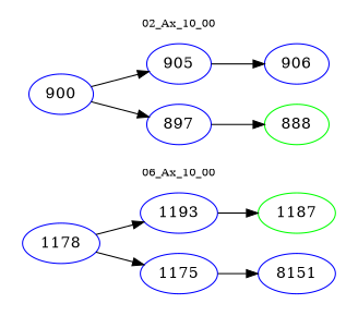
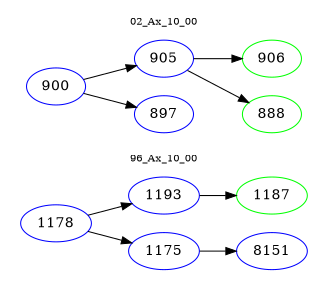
  digraph {
    rankdir=LR
    node [color=blue]
    edge [color=black]
    n1 [label=1178]
    n2 [label=1175]
    n3 [label=1193]
    n4 [label=8151]
    n5 [color=green label=1187]
    n6 [label=900]
    n7 [label=897]
    n8 [label=905]
    n9 [color=green label=888]
-   n10 [label=906]
+   n10 [color=green label=906]
    subgraph cluster_1 {
      color=white
      fontsize=10
-     label="06_Ax_10_00"
+     label="96_Ax_10_00"
      n1
      n2
      n3
      n4
      n5
    }
    subgraph cluster_2 {
      color=white
      fontsize=10
      label="02_Ax_10_00"
      n6
      n7
      n8
      n9
      n10
    }
    n1 -> n2
    n1 -> n3
    n2 -> n4
    n3 -> n5
    n6 -> n7
    n6 -> n8
-   n7 -> n9
+   n8 -> n9
    n8 -> n10
  }
